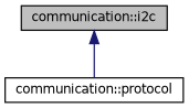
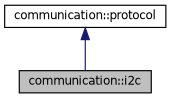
  digraph {
    node [color=black fontname=Helvetica fontsize=10 shape=record style=filled]
    n1 [fillcolor=grey75 fontcolor=black height=0.2 label="communication::i2c" width=0.4]
    n2 [fillcolor=white height=0.2 label="communication::protocol" width=0.4]
-   n1 -> n2 [color=midnightblue dir=back fontname=Helvetica fontsize=10 labelfontname=Helvetica labelfontsize=10 style=solid]
+   n2 -> n1 [color=midnightblue dir=back fontname=Helvetica fontsize=10 labelfontname=Helvetica labelfontsize=10 style=solid]
  }
